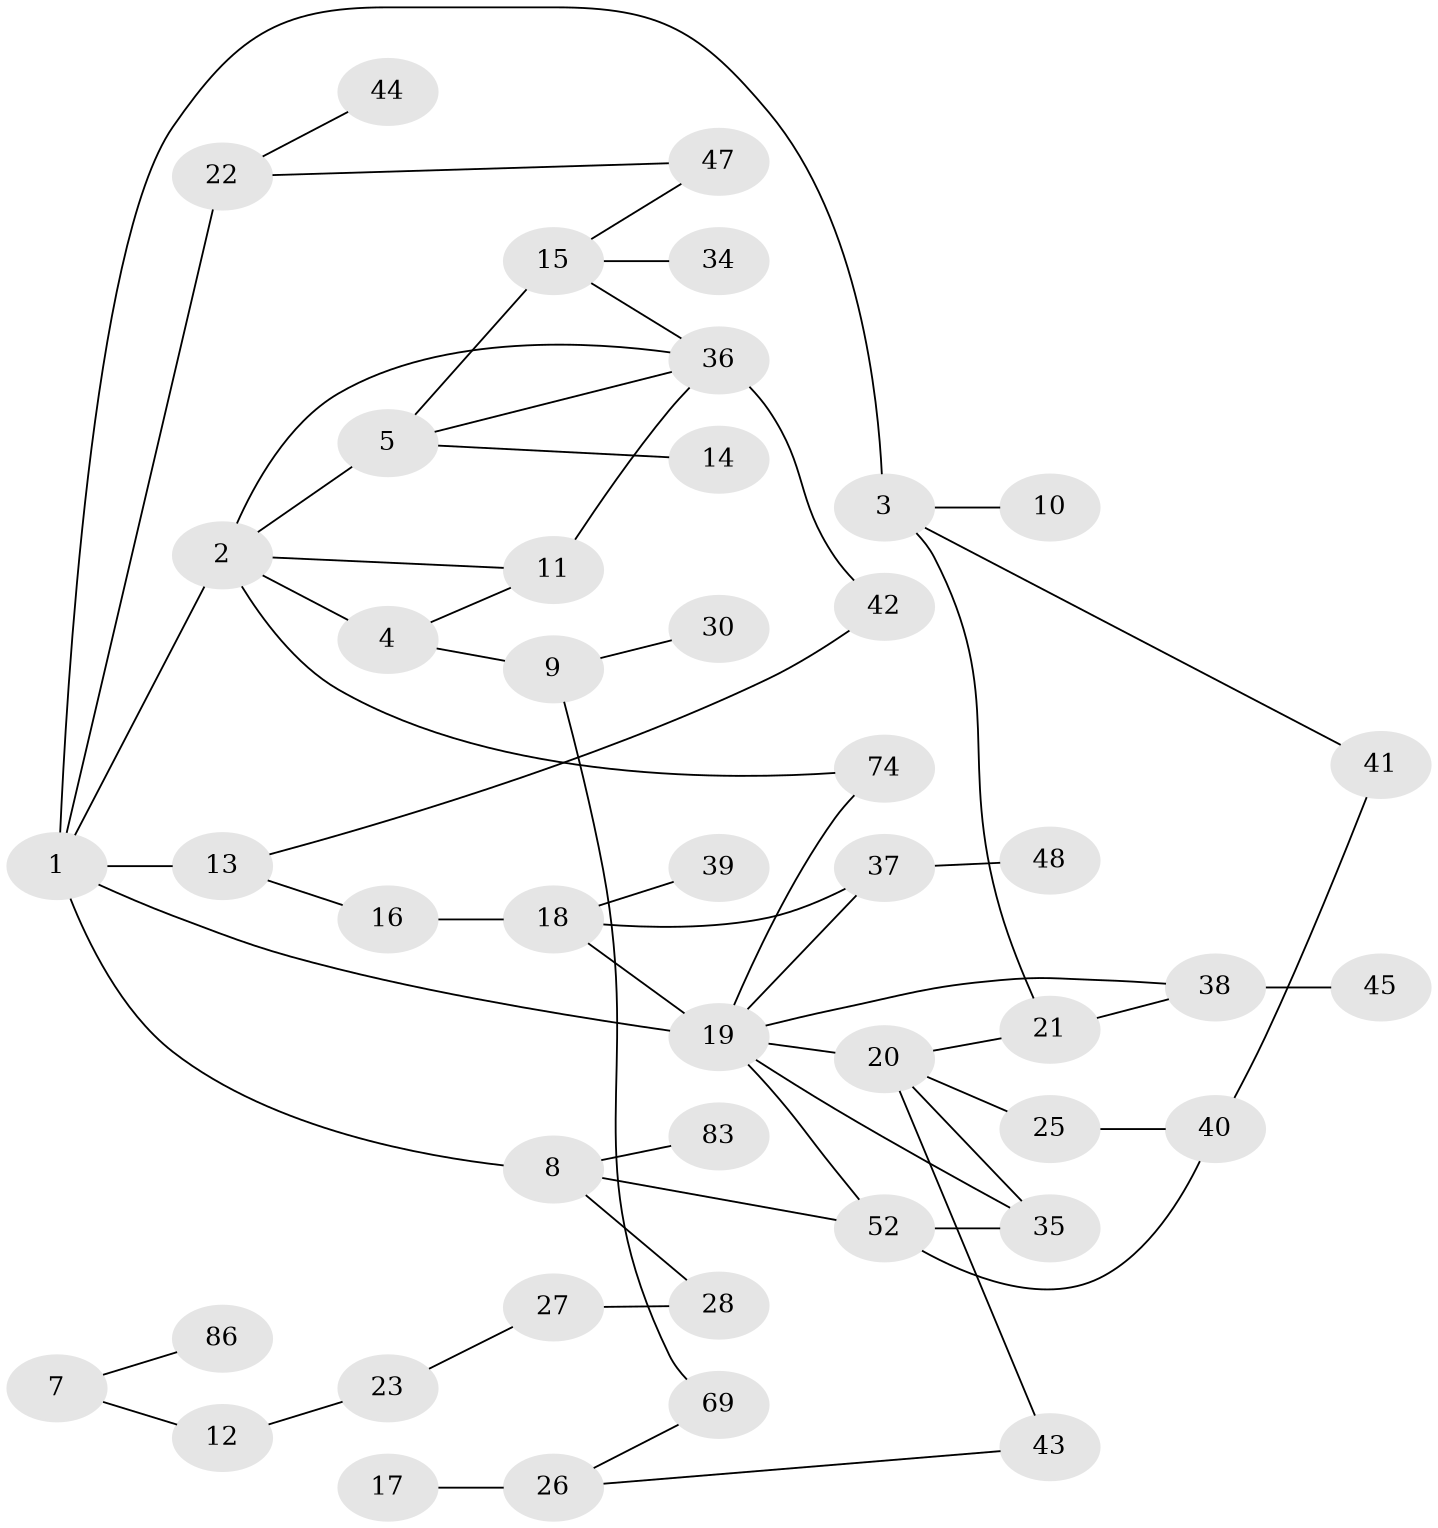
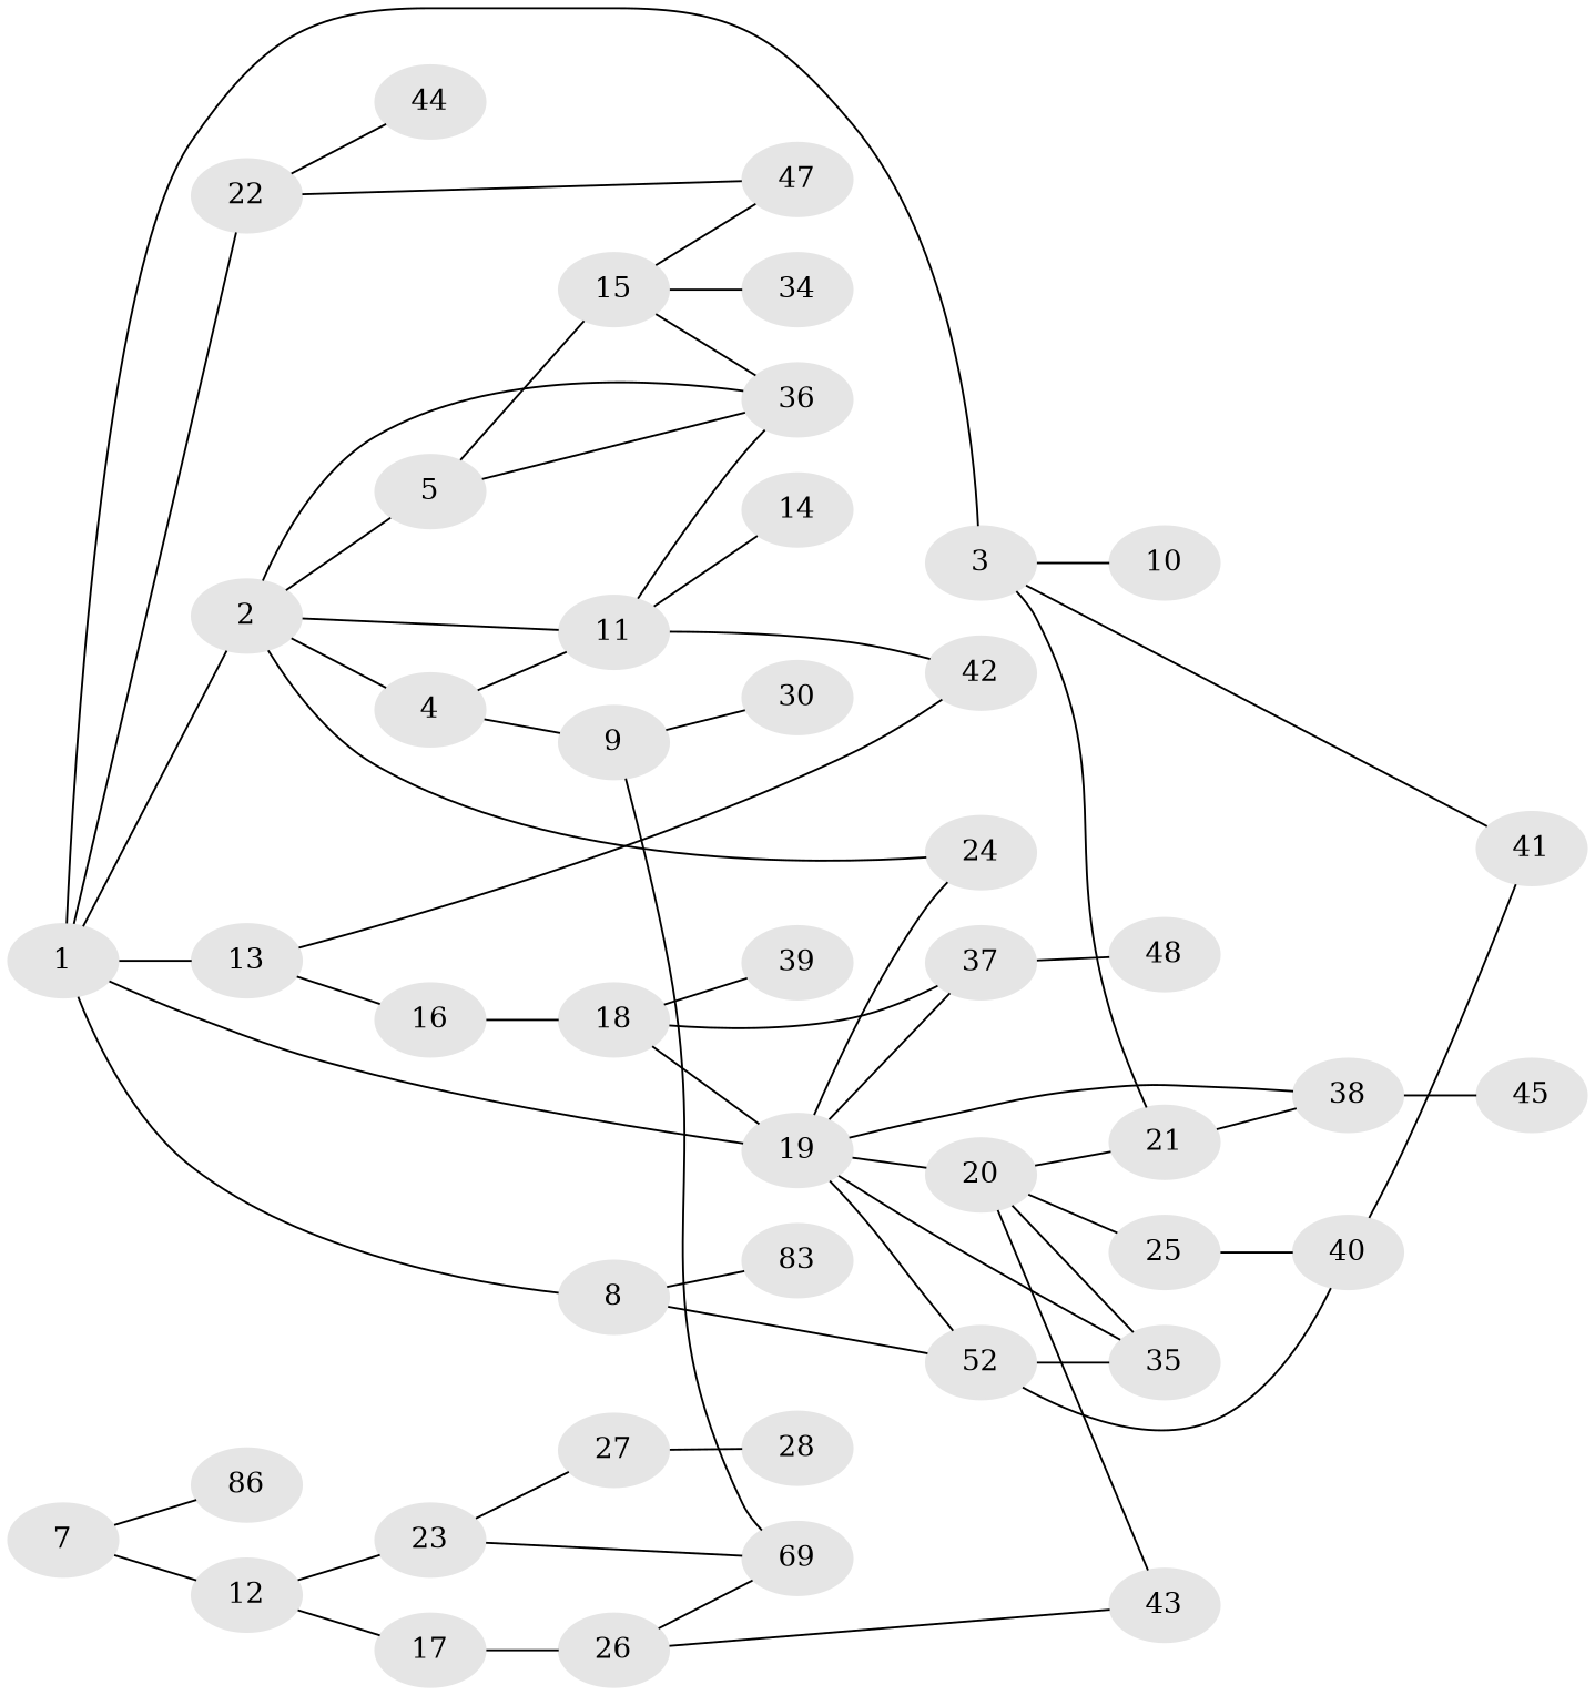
  graph {
    rankdir=LR
    node [color=gray90 style=filled]
    edge [weight=1.0]
    1
    2
    3
    8
    13
    19
    22
    4
    5
    11
-   24 [label=74]
+   24
    36
    10
    21
    41
    7
    12
    n18 [label=86]
    28
    n20 [label=52]
    n21 [label=83]
    16
    42
    37
    20
    35
    38
    47
    44
    9
    14
    15
    30
    n34 [label=69]
    34
    17
    23
    40
    26
    27
    18
    39
    43
    48
    25
    45
    1 -- 2
    1 -- 3
    1 -- 8
    1 -- 13
    1 -- 19 [weight=2.0]
    1 -- 22
    2 -- 4
    2 -- 5
    2 -- 11
    2 -- 24
    2 -- 36 [weight=2.0]
    3 -- 10 [weight=2.0]
    3 -- 21
    3 -- 41
-   8 -- 28
    8 -- n20
    8 -- n21
    13 -- 16
    13 -- 42
    19 -- 24
    19 -- n20
    19 -- 37
    19 -- 20
    19 -- 35
    19 -- 38
    22 -- 47
    22 -- 44
    4 -- 11
    4 -- 9
    5 -- 36
-   5 -- 14
+   11 -- 14
    5 -- 15
    11 -- 36 [weight=2.0]
-   36 -- 42
+   11 -- 42
    21 -- 38
    7 -- 12
    7 -- n18
+   12 -- 17
    12 -- 23
    n20 -- 35
    n20 -- 40
    16 -- 18
    37 -- 48
    20 -- 21
    20 -- 35
    20 -- 43
    20 -- 25
    38 -- 45
    9 -- 30
    9 -- n34
    15 -- 36
    15 -- 47
    15 -- 34
    17 -- 26 [weight=2.0]
+   23 -- n34
    23 -- 27
    40 -- 41
    26 -- n34
    26 -- 43
    27 -- 28
    18 -- 19
    18 -- 37
    18 -- 39
    25 -- 40 [weight=2.0]
  }
